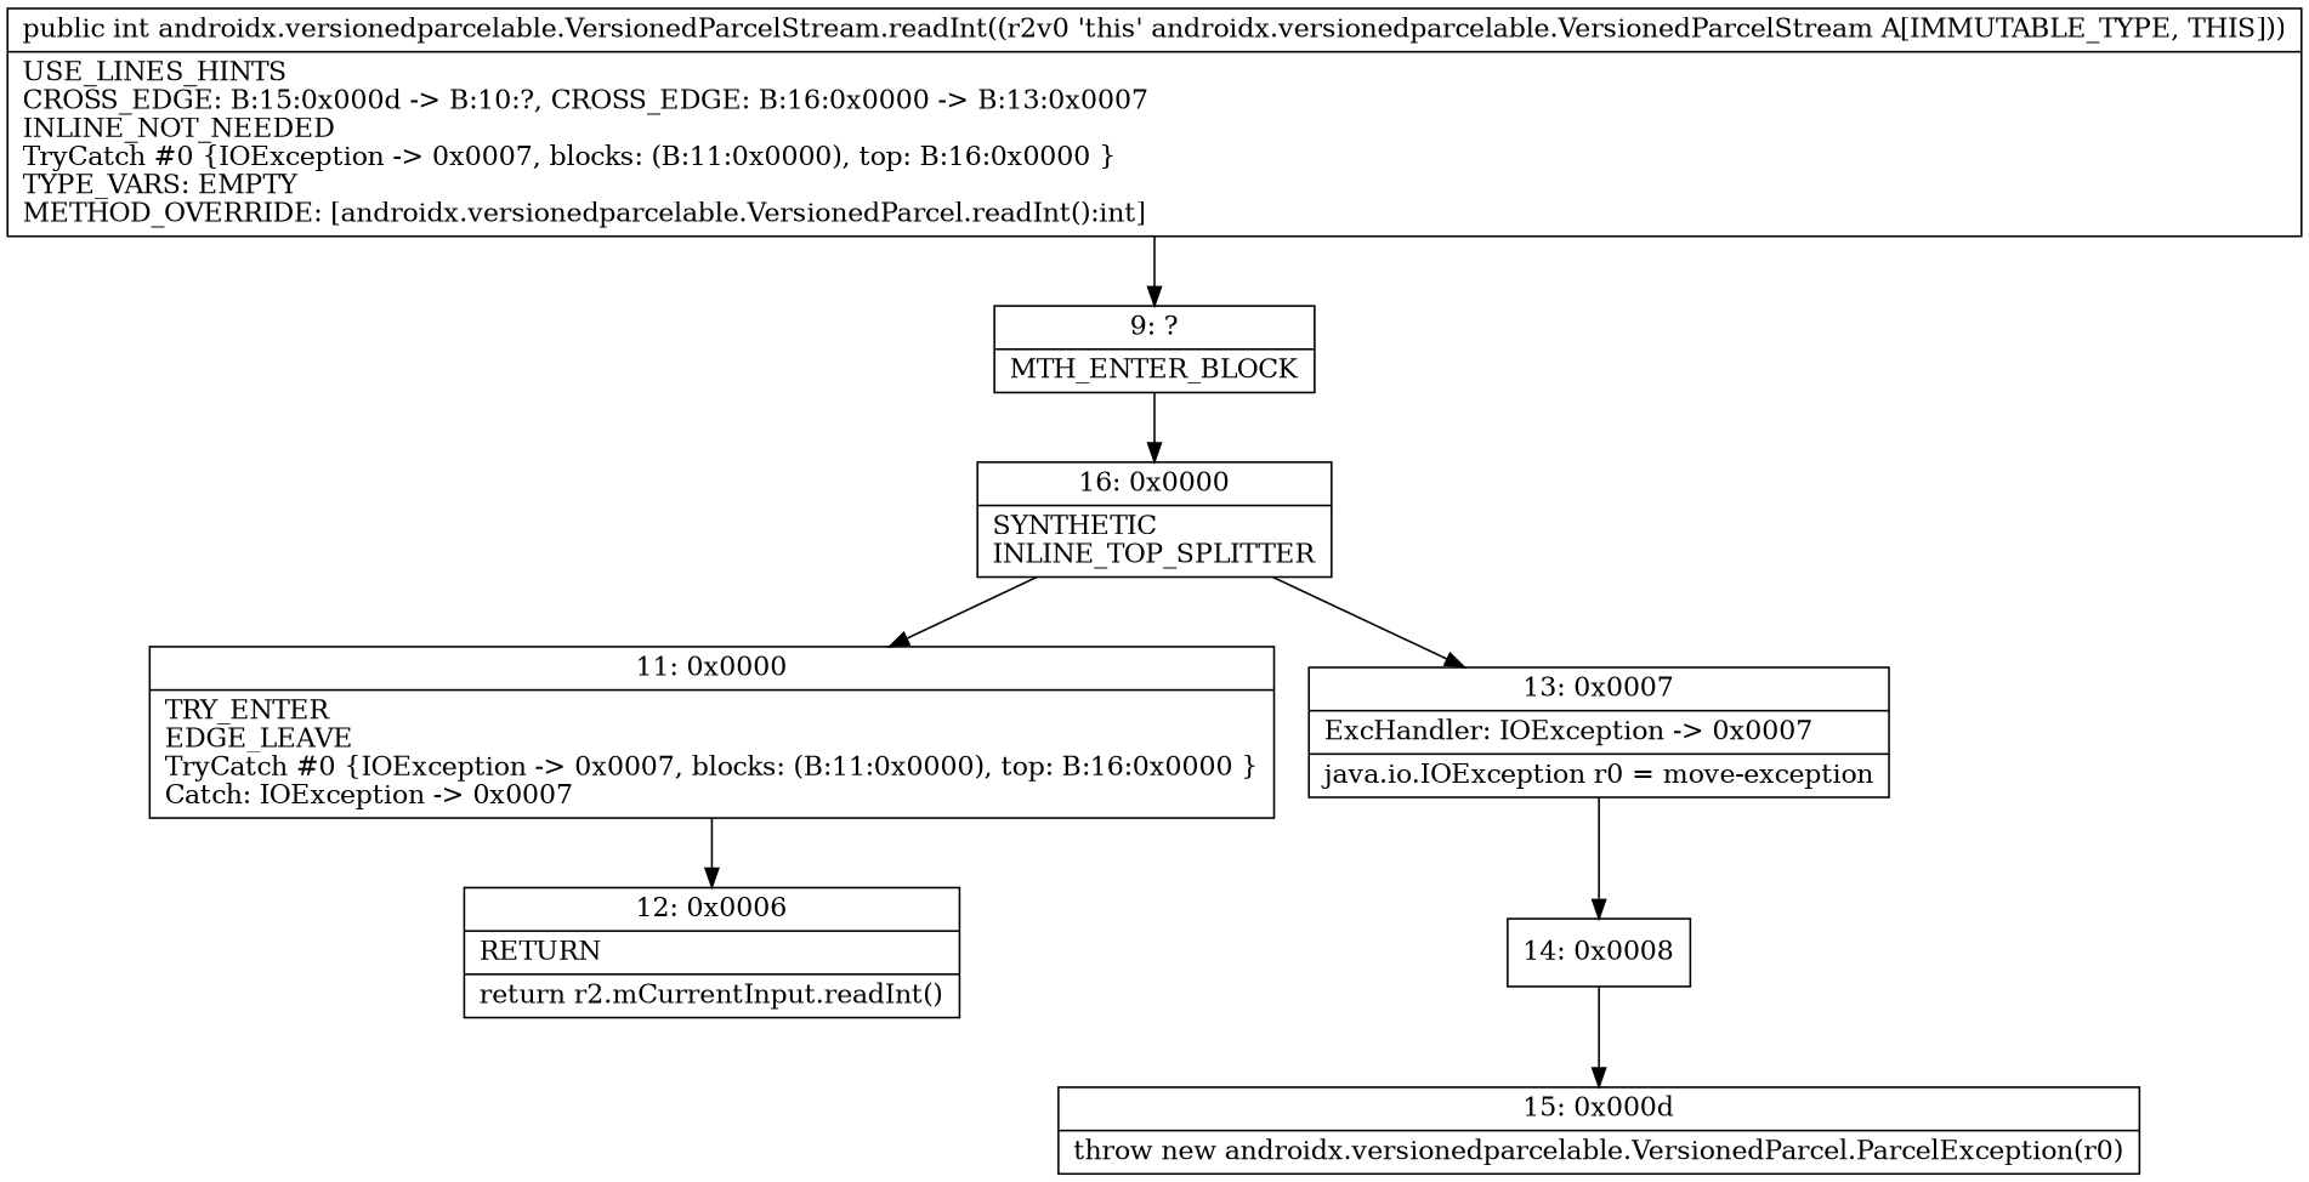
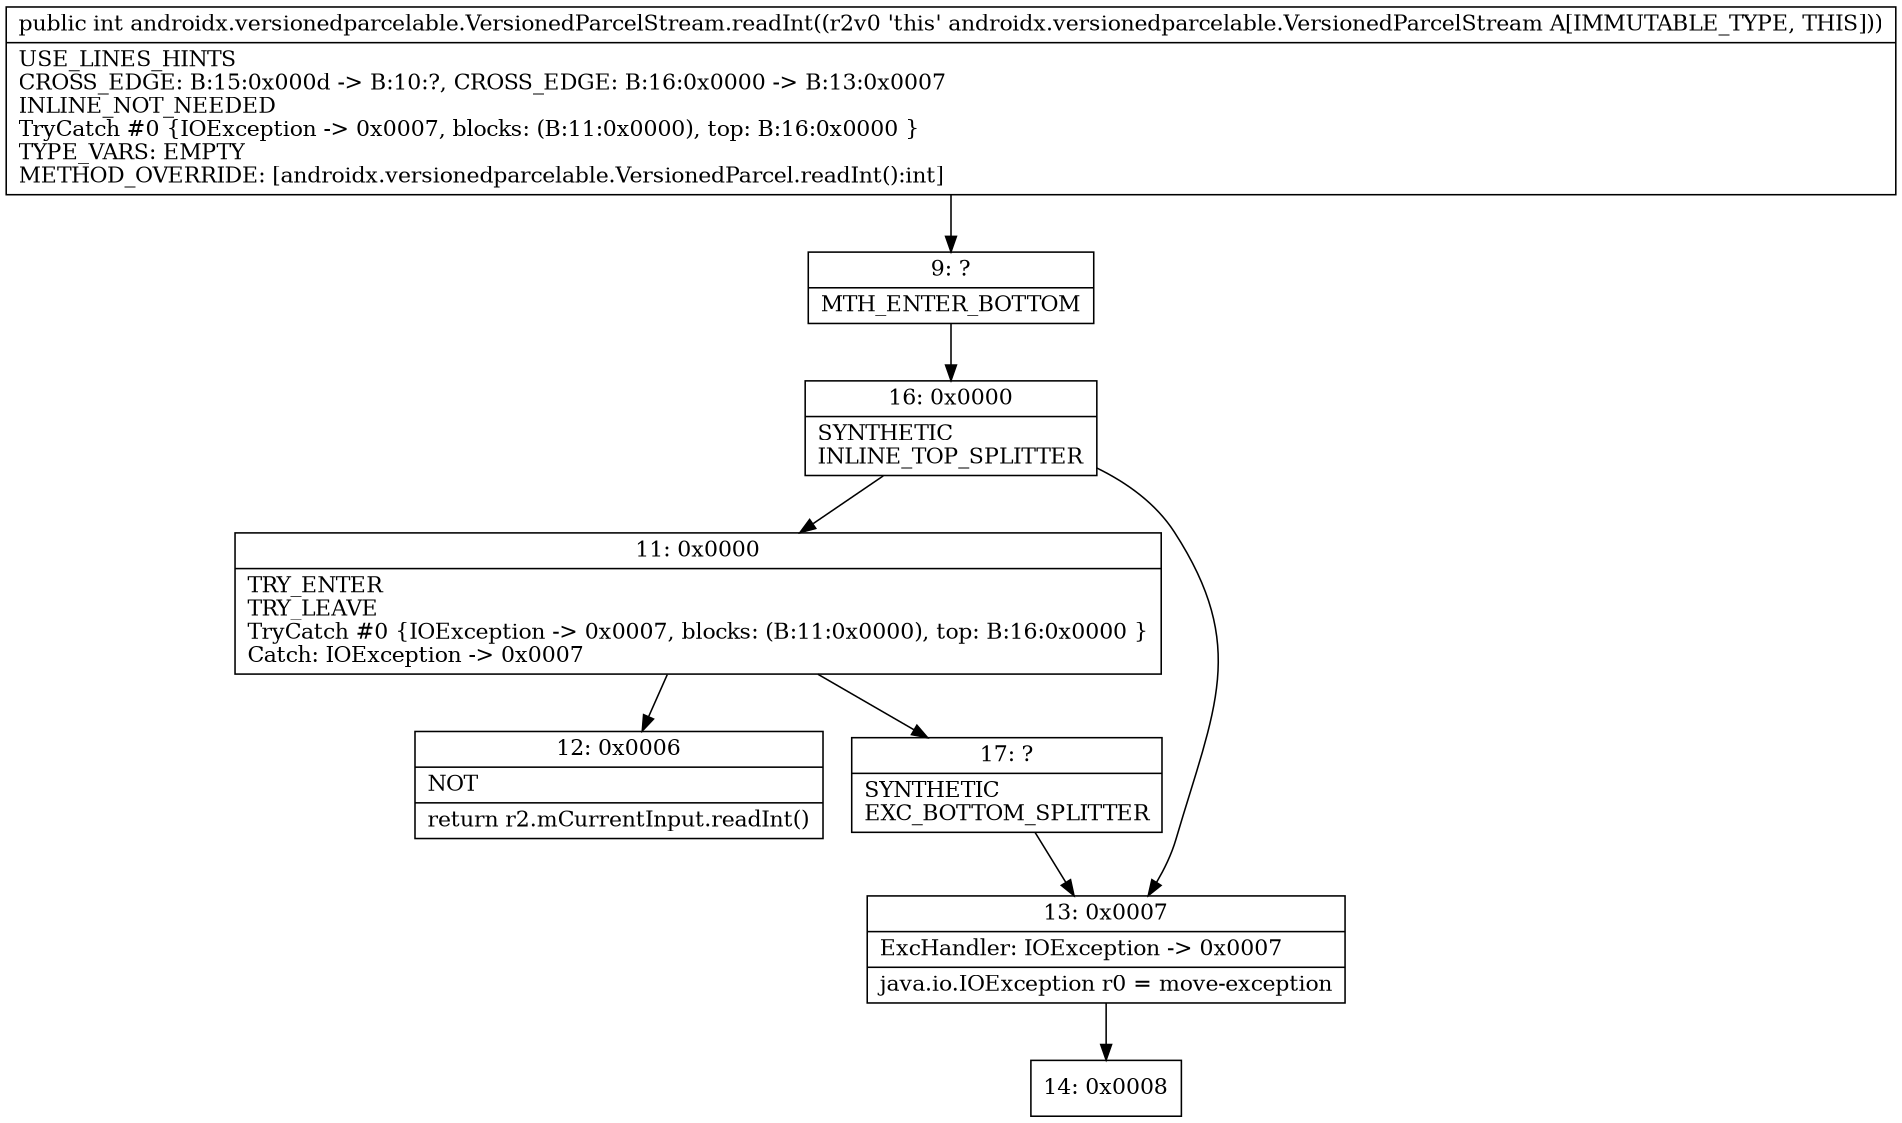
  digraph {
    node [shape=record]
-   n1 [label="{9\:\ ?|MTH_ENTER_BLOCK\l}"]
+   n1 [label="{9\:\ ?|MTH_ENTER_BOTTOM\l}"]
    n2 [label="{16\:\ 0x0000|SYNTHETIC\lINLINE_TOP_SPLITTER\l}"]
-   n3 [label="{11\:\ 0x0000|TRY_ENTER\lEDGE_LEAVE\lTryCatch #0 \{IOException \-\> 0x0007, blocks: (B:11:0x0000), top: B:16:0x0000 \}\lCatch: IOException \-\> 0x0007\l}"]
+   n3 [label="{11\:\ 0x0000|TRY_ENTER\lTRY_LEAVE\lTryCatch #0 \{IOException \-\> 0x0007, blocks: (B:11:0x0000), top: B:16:0x0000 \}\lCatch: IOException \-\> 0x0007\l}"]
    n4 [label="{13\:\ 0x0007|ExcHandler: IOException \-\> 0x0007\l|java.io.IOException r0 = move\-exception\l}"]
-   n5 [label="{12\:\ 0x0006|RETURN\l|return r2.mCurrentInput.readInt()\l}"]
+   n5 [label="{12\:\ 0x0006|NOT\l|return r2.mCurrentInput.readInt()\l}"]
+   n6 [label="{17\:\ ?|SYNTHETIC\lEXC_BOTTOM_SPLITTER\l}"]
    n7 [label="{14\:\ 0x0008}"]
-   n8 [label="{15\:\ 0x000d|throw new androidx.versionedparcelable.VersionedParcel.ParcelException(r0)\l}"]
    n9 [label="{public int androidx.versionedparcelable.VersionedParcelStream.readInt((r2v0 'this' androidx.versionedparcelable.VersionedParcelStream A[IMMUTABLE_TYPE, THIS]))  | USE_LINES_HINTS\lCROSS_EDGE: B:15:0x000d \-\> B:10:?, CROSS_EDGE: B:16:0x0000 \-\> B:13:0x0007\lINLINE_NOT_NEEDED\lTryCatch #0 \{IOException \-\> 0x0007, blocks: (B:11:0x0000), top: B:16:0x0000 \}\lTYPE_VARS: EMPTY\lMETHOD_OVERRIDE: [androidx.versionedparcelable.VersionedParcel.readInt():int]\l}"]
    n1 -> n2
    n2 -> n3
    n2 -> n4
    n3 -> n5
+   n3 -> n6
    n4 -> n7
-   n7 -> n8
+   n6 -> n4
    n9 -> n1
  }
